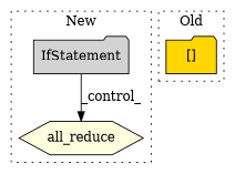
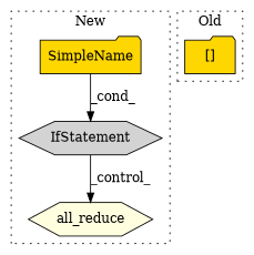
  digraph {
    node [shape=hexagon style=filled fillcolor=gold]
    n1 [a=32 l="11,1" label=all_reduce s="3043,3099" fillcolor=lightyellow]
-   n2 [a=25 l="4,2" label=IfStatement s="2867,2887" shape=folder fillcolor=lightgrey]
+   n2 [a=25 l="4,2" label=IfStatement s="2867,2887" fillcolor=lightgrey]
+   n3 [a=42 label=SimpleName shape=folder]
    n4 [a=2 l="18,1" label="[]" s="1836,1856" shape=folder]
    subgraph cluster_1 {
      label=New
      style=dotted
      n1
      n2
+     n3
    }
    subgraph cluster_2 {
      label=Old
      style=dotted
      n4
    }
    n2 -> n1 [label=_control_]
+   n3 -> n2 [label=_cond_]
  }
